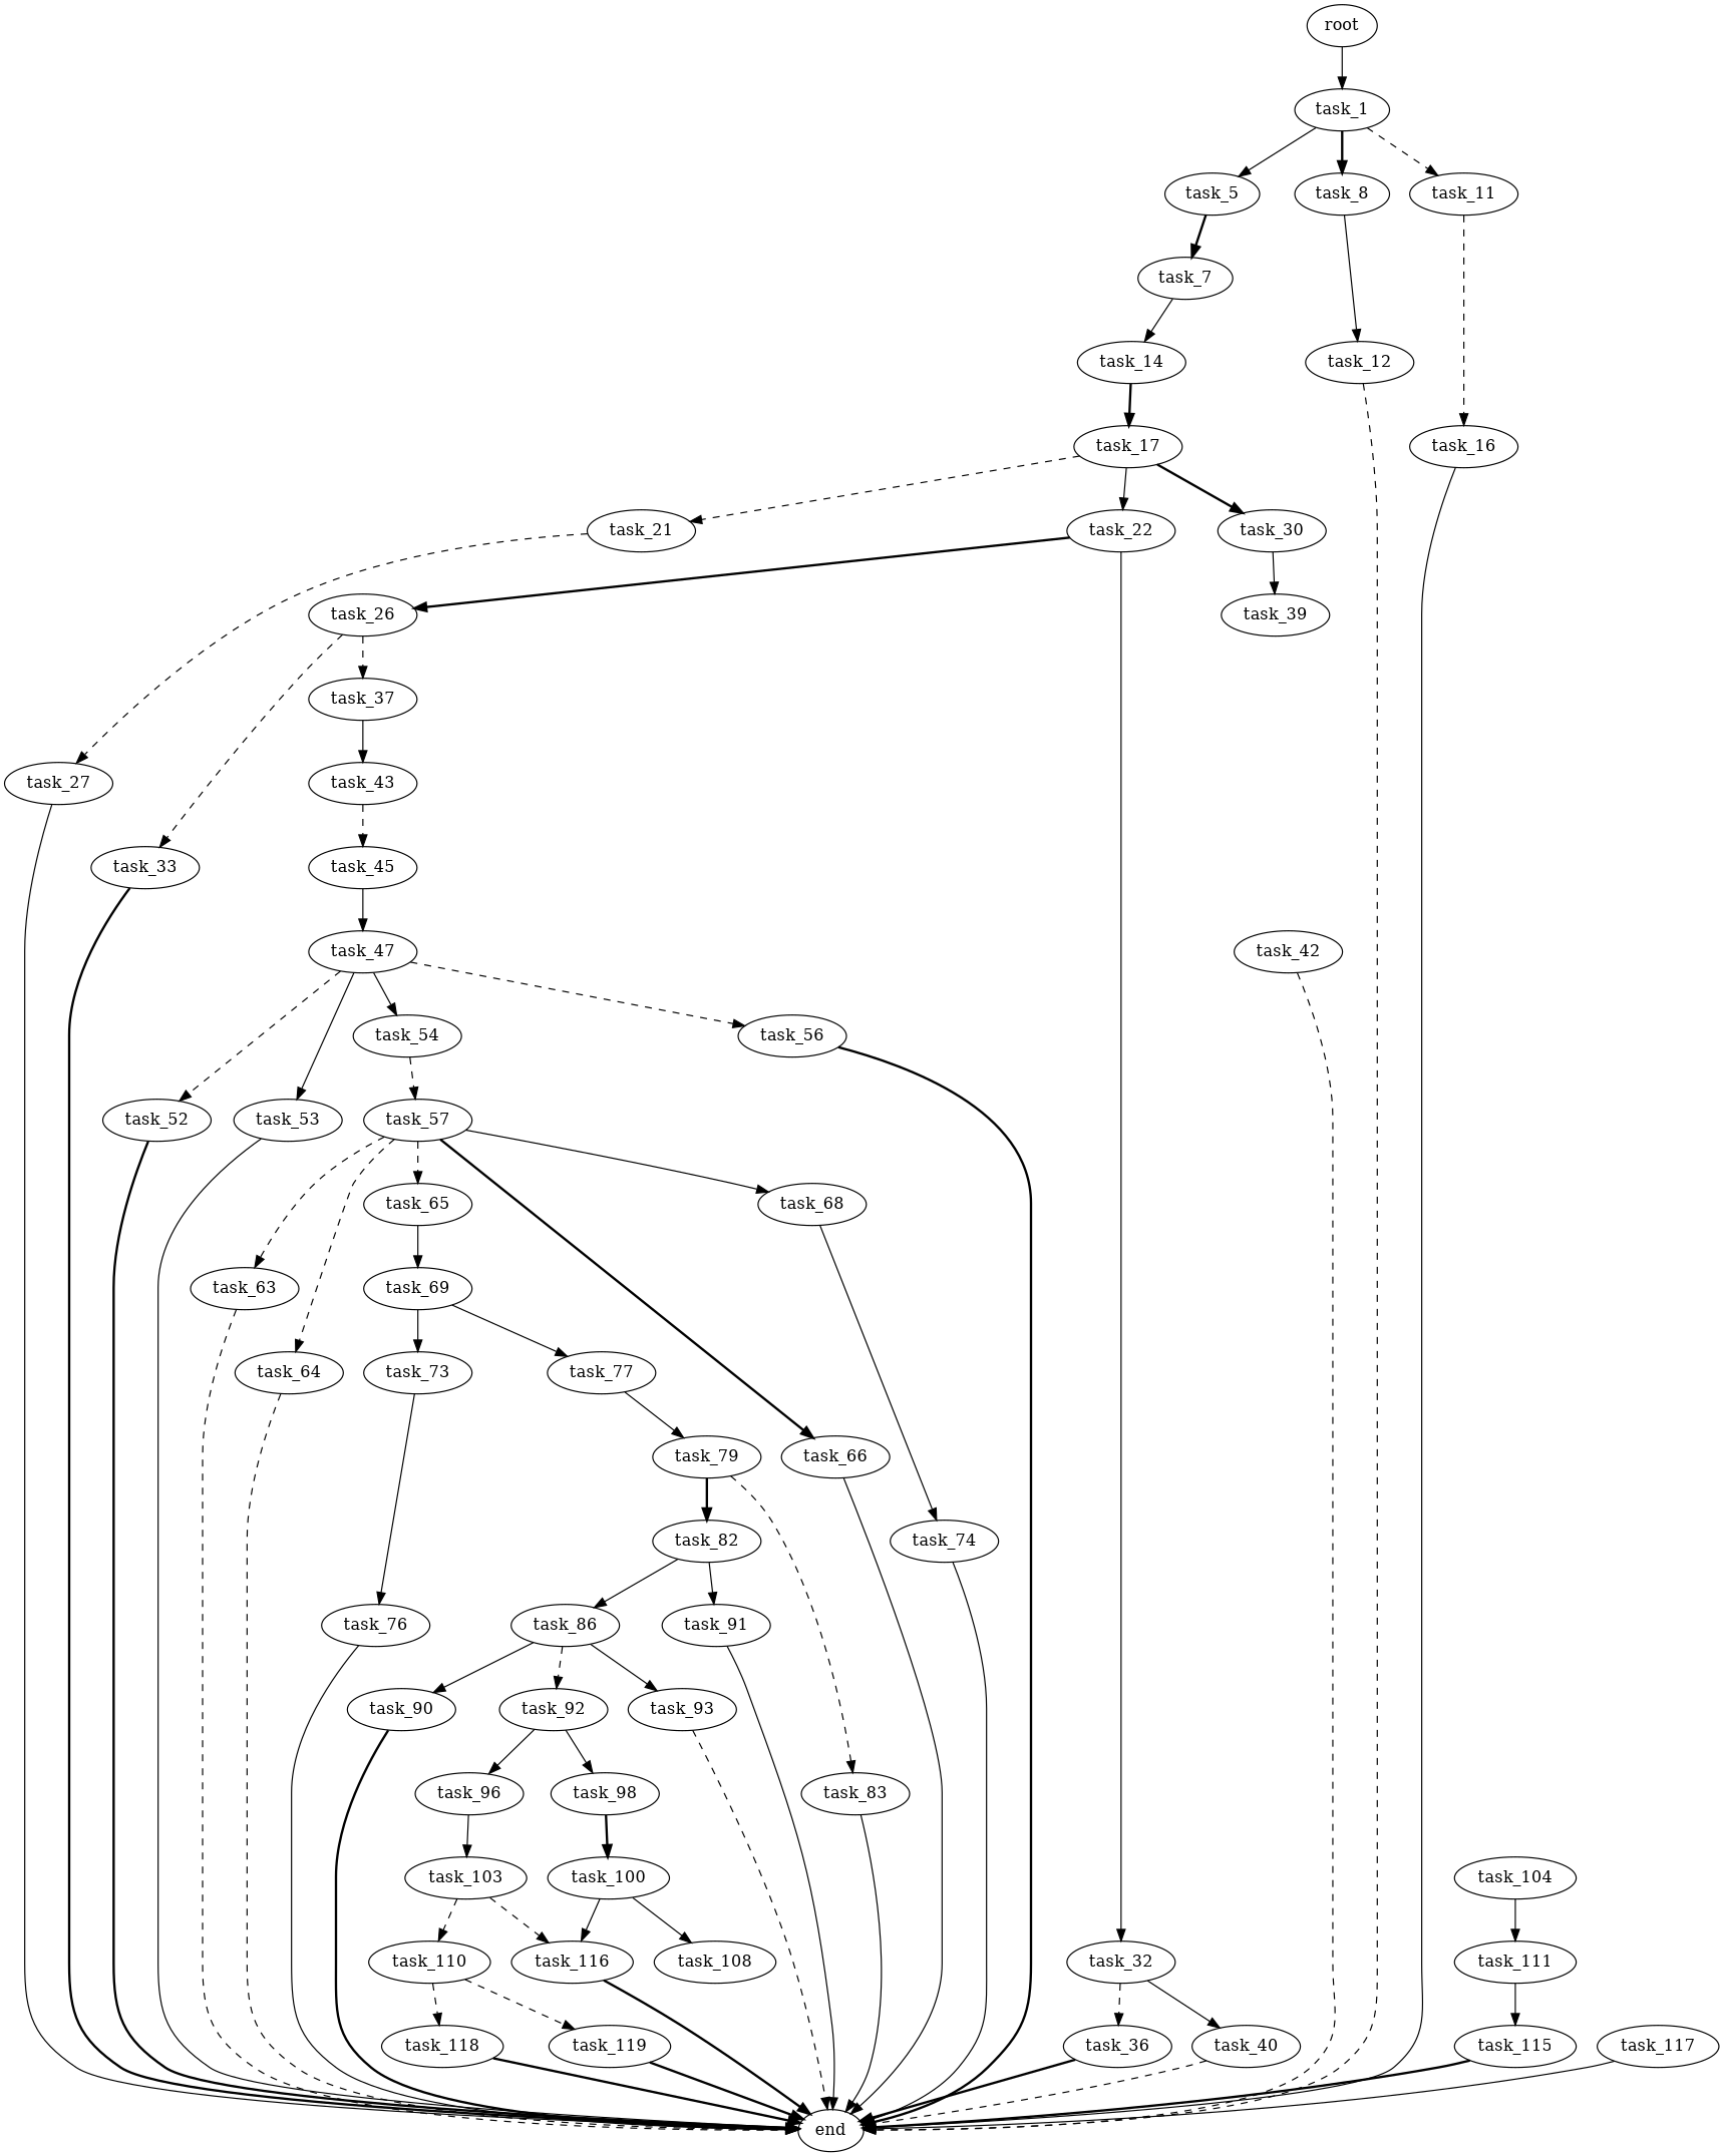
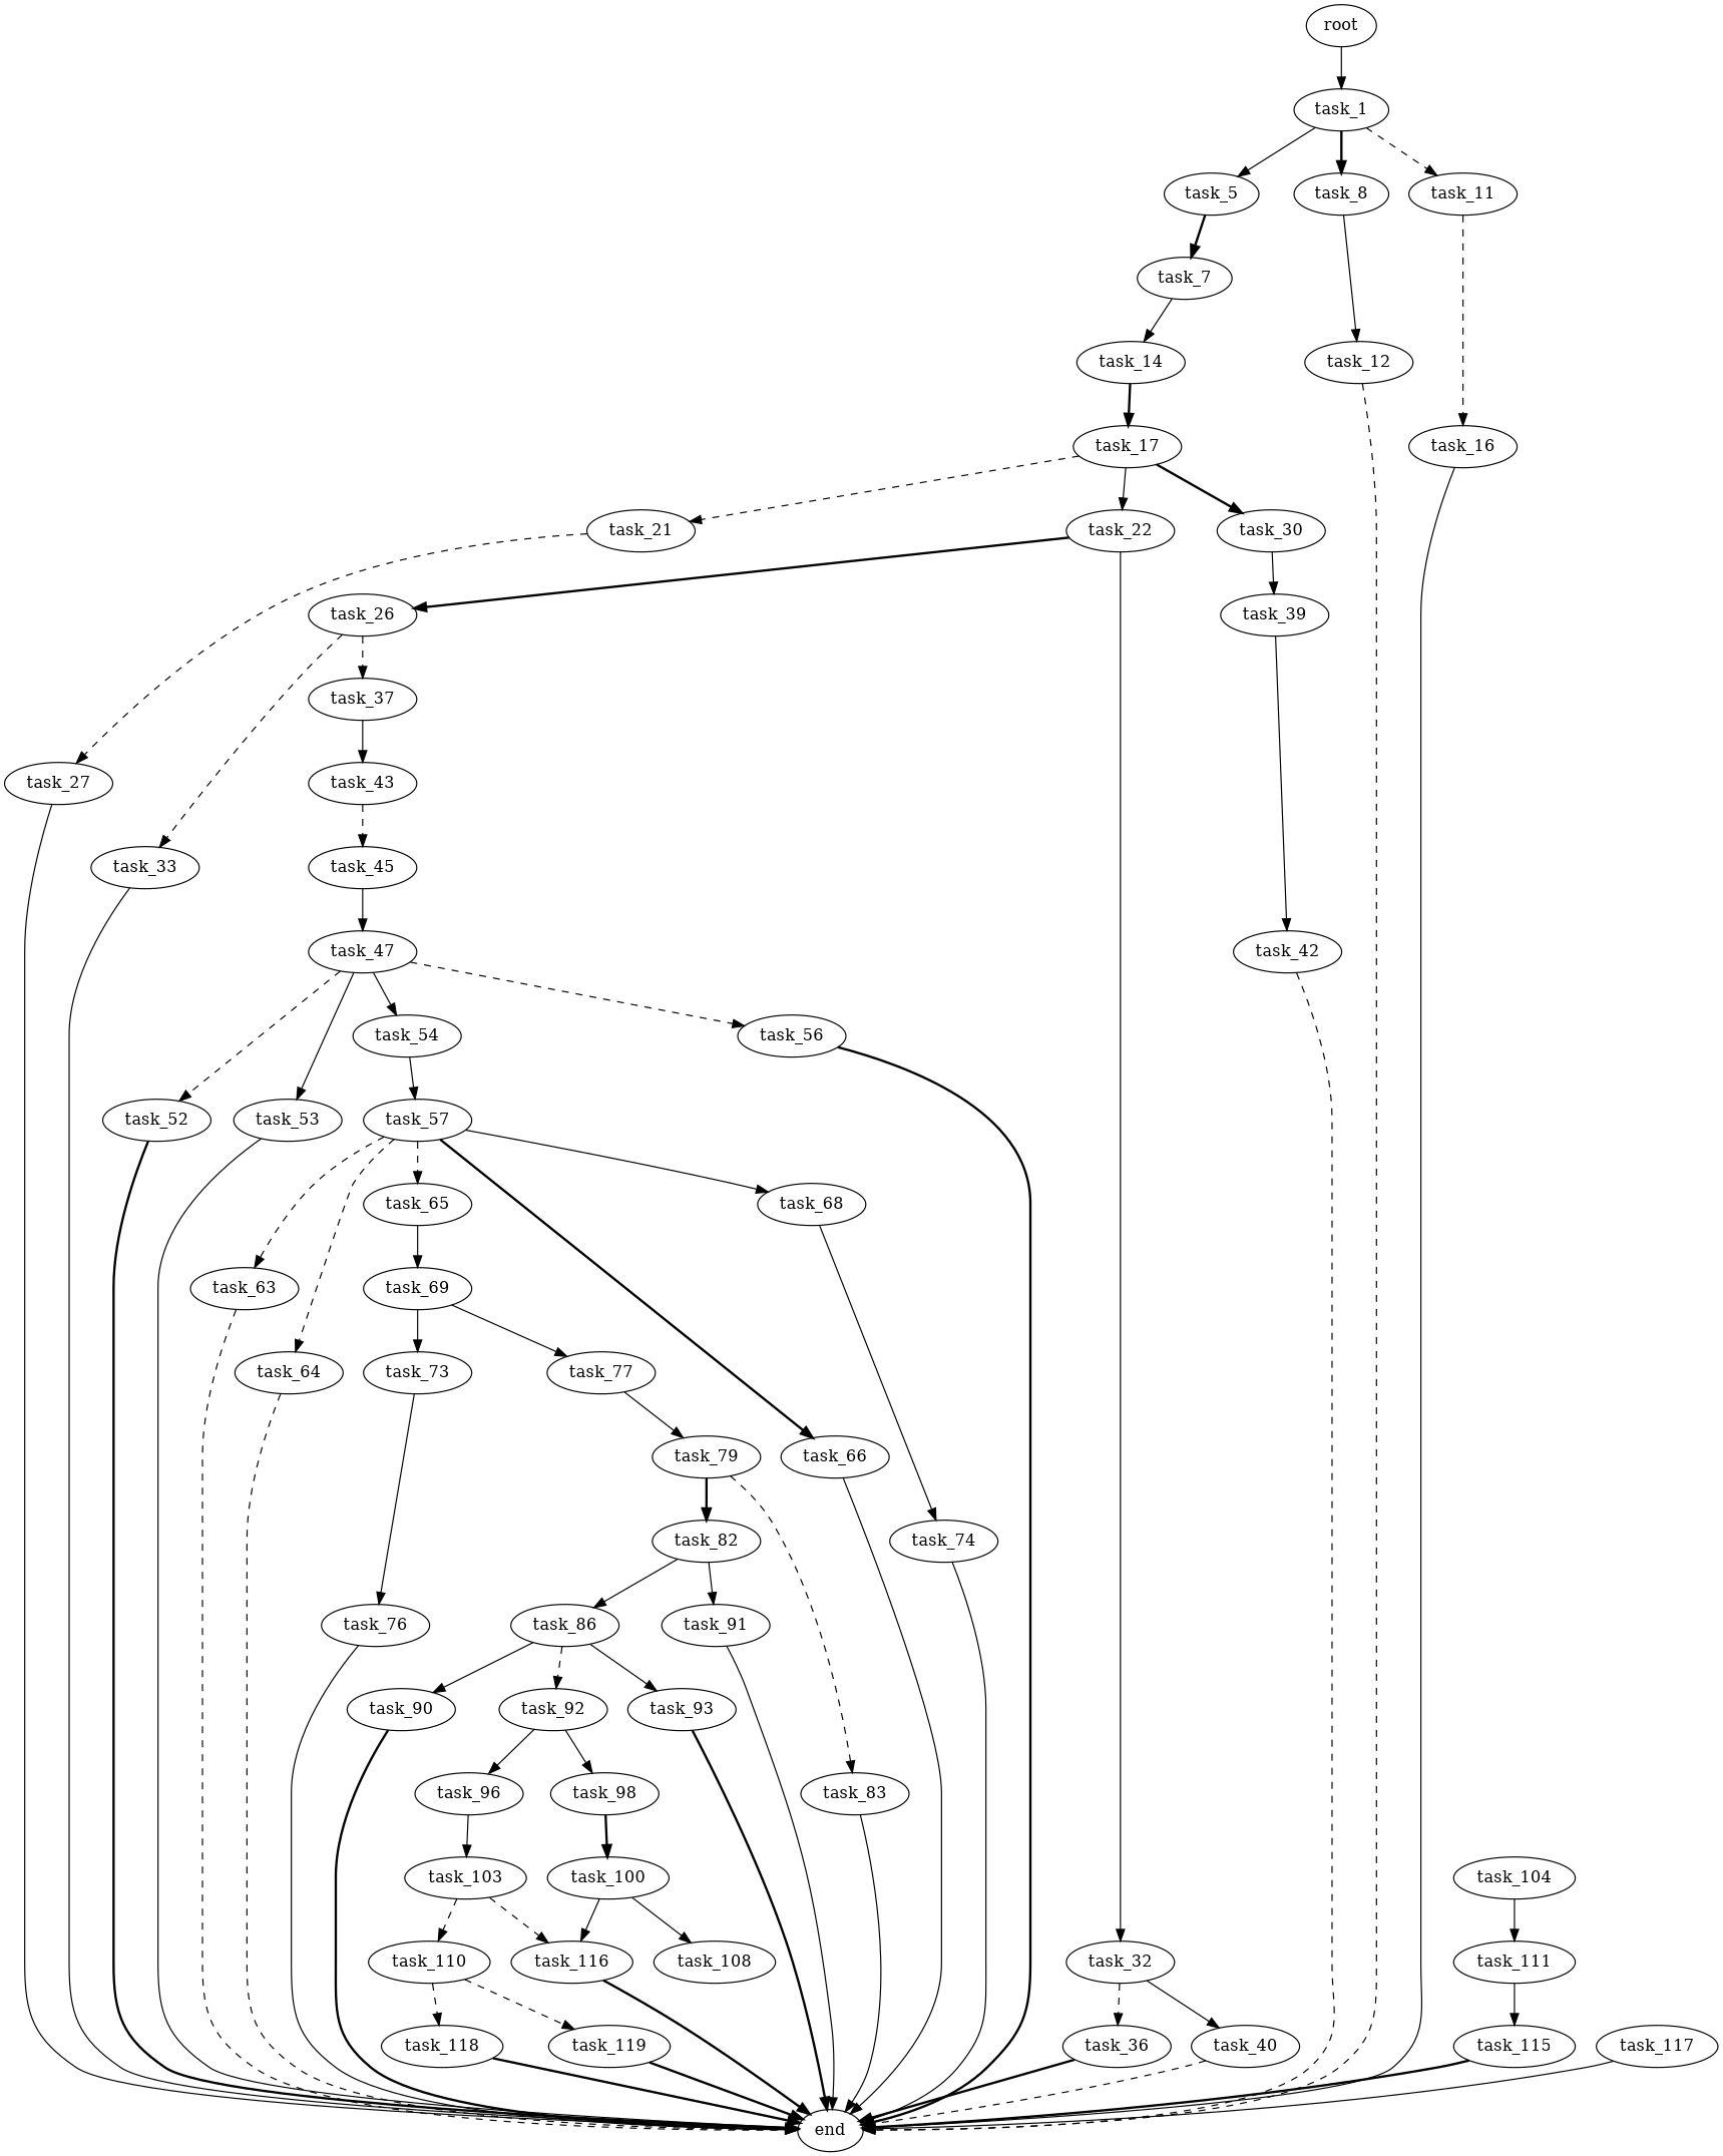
  digraph {
    edge [style=solid]
    root
    task_1
    task_5
    task_8
    task_11
    task_7
    task_12
    task_16
    task_14
    end
    task_17
    task_21
    task_22
    task_30
    task_27
    task_26
    task_32
    task_39
    task_33
    task_37
    task_36
    task_40
    task_42
    task_43
    task_45
    task_47
    task_52
    task_53
    task_54
    task_56
    task_57
    task_63
    task_64
    task_65
    task_66
    task_68
    task_69
    task_74
    task_73
    task_77
    task_76
    task_79
    task_82
    task_83
    task_86
    task_91
    task_90
    task_92
    task_93
    task_96
    task_98
    task_103
    task_100
    task_110
    task_116
    task_108
    task_118
    task_119
    task_104
    task_111
    task_115
    task_117
    root -> task_1
    task_1 -> task_5
    task_1 -> task_8 [style=bold]
    task_1 -> task_11 [style=dashed]
    task_5 -> task_7 [style=bold]
    task_8 -> task_12
    task_11 -> task_16 [style=dashed]
    task_7 -> task_14
    task_12 -> end [style=dashed]
    task_16 -> end
    task_14 -> task_17 [style=bold]
    task_17 -> task_21 [style=dashed]
    task_17 -> task_22
    task_17 -> task_30 [style=bold]
    task_21 -> task_27 [style=dashed]
    task_22 -> task_26 [style=bold]
    task_22 -> task_32
    task_30 -> task_39
    task_27 -> end
    task_26 -> task_33 [style=dashed]
    task_26 -> task_37 [style=dashed]
    task_32 -> task_36 [style=dashed]
    task_32 -> task_40
-   task_33 -> end [style=bold]
+   task_39 -> task_42
+   task_33 -> end
    task_37 -> task_43
    task_36 -> end [style=bold]
    task_40 -> end [style=dashed]
    task_42 -> end [style=dashed]
    task_43 -> task_45 [style=dashed]
    task_45 -> task_47
    task_47 -> task_52 [style=dashed]
    task_47 -> task_53
    task_47 -> task_54
    task_47 -> task_56 [style=dashed]
    task_52 -> end [style=bold]
    task_53 -> end
-   task_54 -> task_57 [style=dashed]
+   task_54 -> task_57
    task_56 -> end [style=bold]
    task_57 -> task_63 [style=dashed]
    task_57 -> task_64 [style=dashed]
    task_57 -> task_65 [style=dashed]
    task_57 -> task_66 [style=bold]
    task_57 -> task_68
    task_63 -> end [style=dashed]
    task_64 -> end [style=dashed]
    task_65 -> task_69
    task_66 -> end
    task_68 -> task_74
    task_69 -> task_73
    task_69 -> task_77
    task_74 -> end
    task_73 -> task_76
    task_77 -> task_79
    task_76 -> end
    task_79 -> task_82 [style=bold]
    task_79 -> task_83 [style=dashed]
    task_82 -> task_86
    task_82 -> task_91
    task_83 -> end
    task_86 -> task_90
    task_86 -> task_92 [style=dashed]
    task_86 -> task_93
    task_91 -> end
    task_90 -> end [style=bold]
    task_92 -> task_96
    task_92 -> task_98
-   task_93 -> end [style=dashed]
+   task_93 -> end [style=bold]
    task_96 -> task_103
    task_98 -> task_100 [style=bold]
    task_103 -> task_110 [style=dashed]
    task_103 -> task_116 [style=dashed]
    task_100 -> task_116
    task_100 -> task_108
    task_110 -> task_118 [style=dashed]
    task_110 -> task_119 [style=dashed]
    task_116 -> end [style=bold]
    task_118 -> end [style=bold]
    task_119 -> end [style=bold]
    task_104 -> task_111
    task_111 -> task_115
    task_115 -> end [style=bold]
    task_117 -> end
  }
